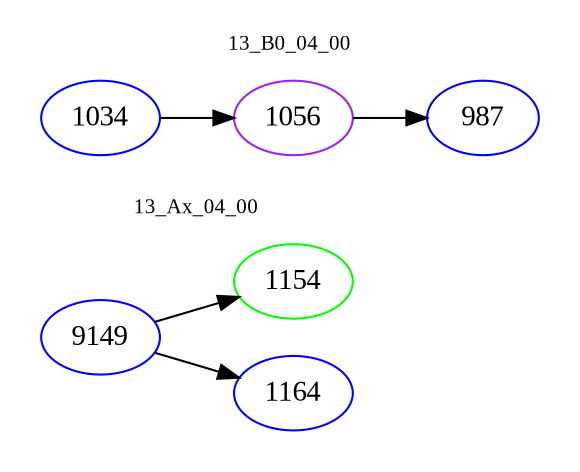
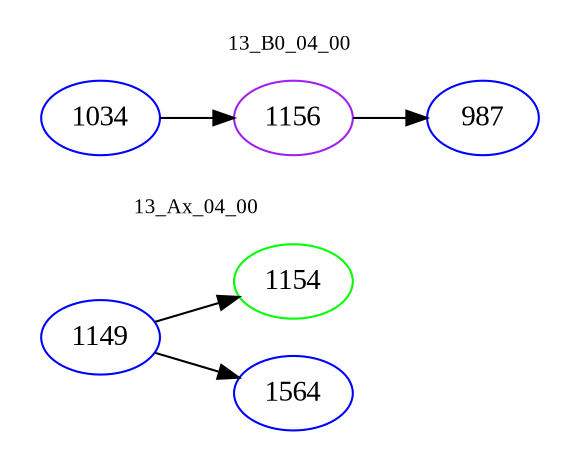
  digraph {
    fontname="Liberation Serif"
    rankdir=LR
    node [color=blue fontname="Liberation Serif"]
    edge [color=black fontname="Liberation Serif"]
-   n1 [label=9149]
-   n2 [label=1164]
+   n1 [label=1149]
+   n2 [label=1564]
    n3 [color=green label=1154]
    n4 [label=1034]
    n5 [label=987]
-   n6 [color=purple label=1056]
+   n6 [color=purple label=1156]
    subgraph cluster_1 {
      color=white
      fontsize=10
      label="13_Ax_04_00"
      n1
      n2
      n3
    }
    subgraph cluster_2 {
      color=white
      fontsize=10
      label="13_B0_04_00"
      n4
      n5
      n6
    }
    n1 -> n2
    n1 -> n3
    n4 -> n6
    n6 -> n5
  }
